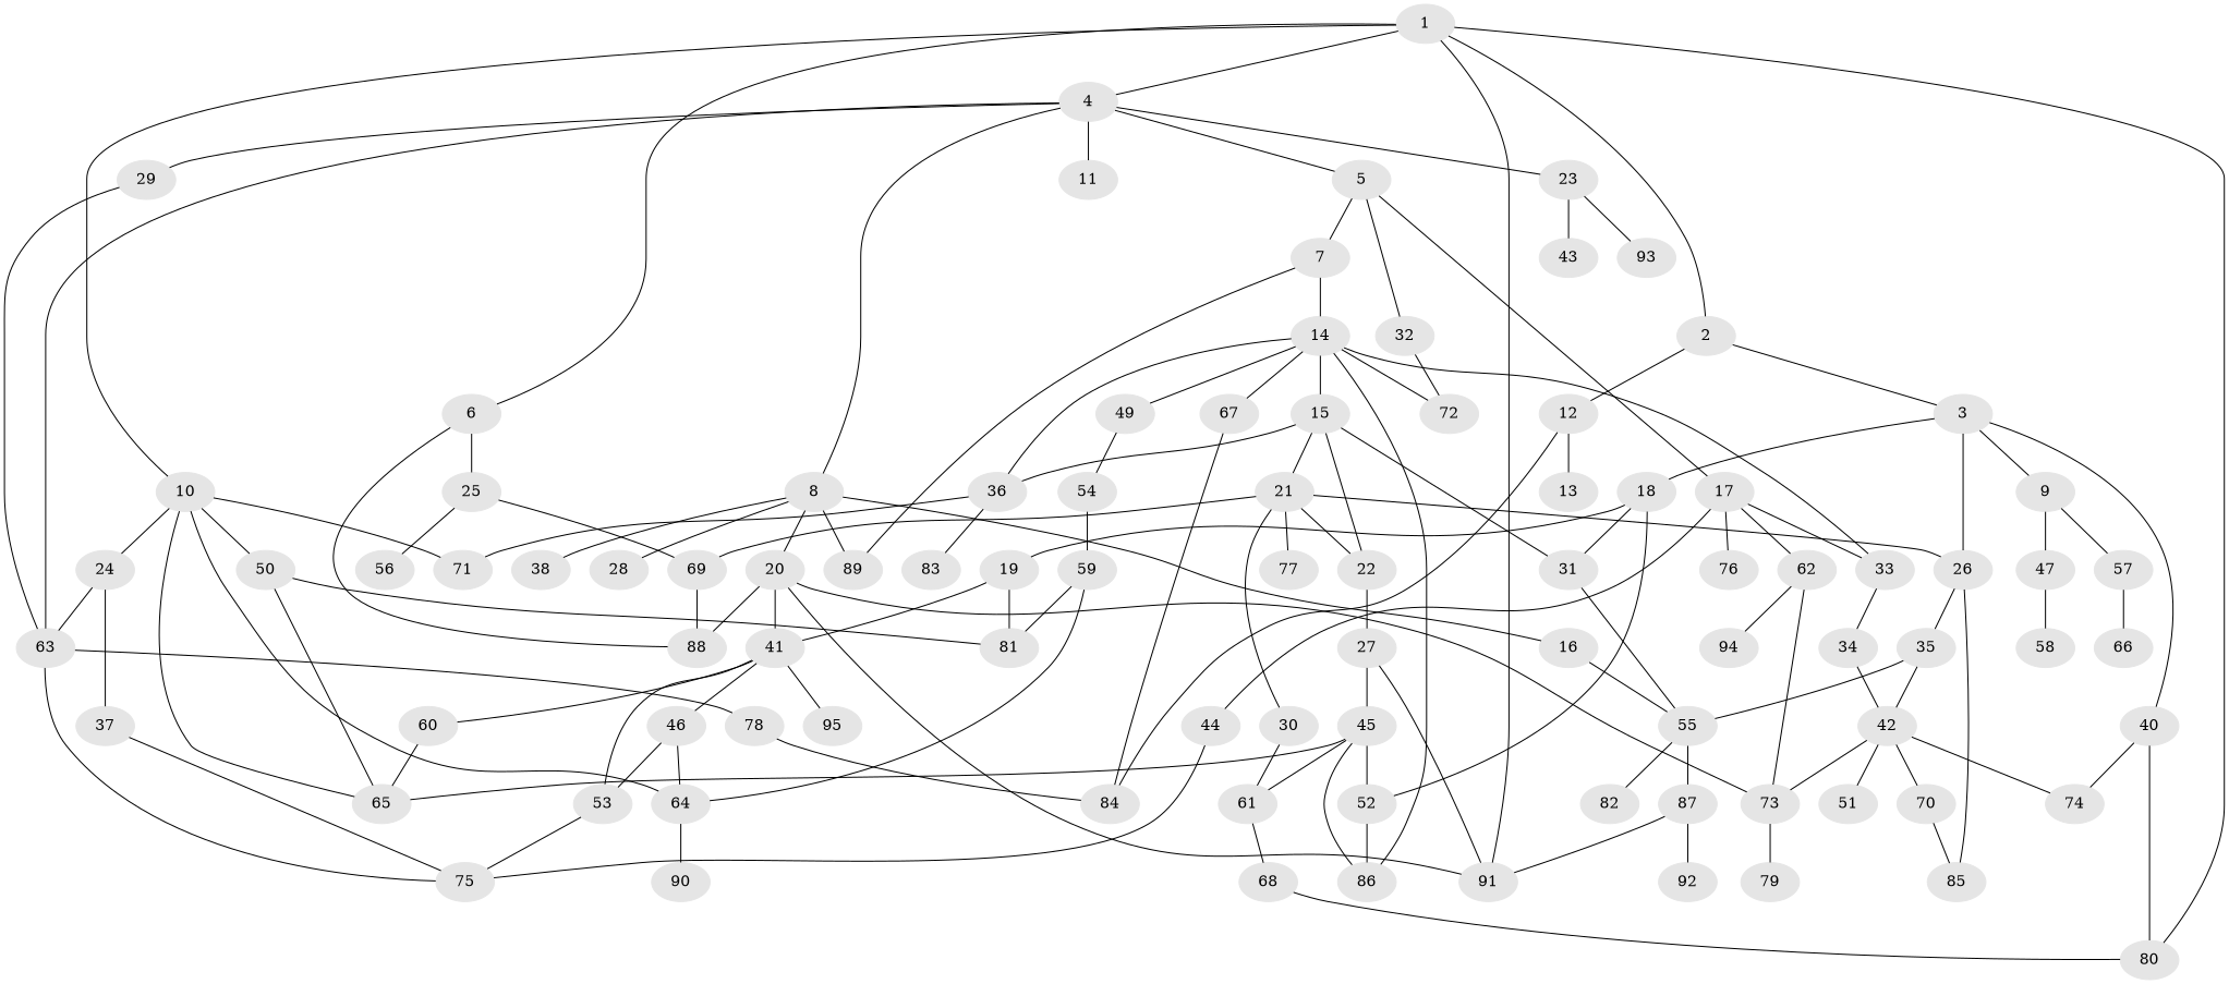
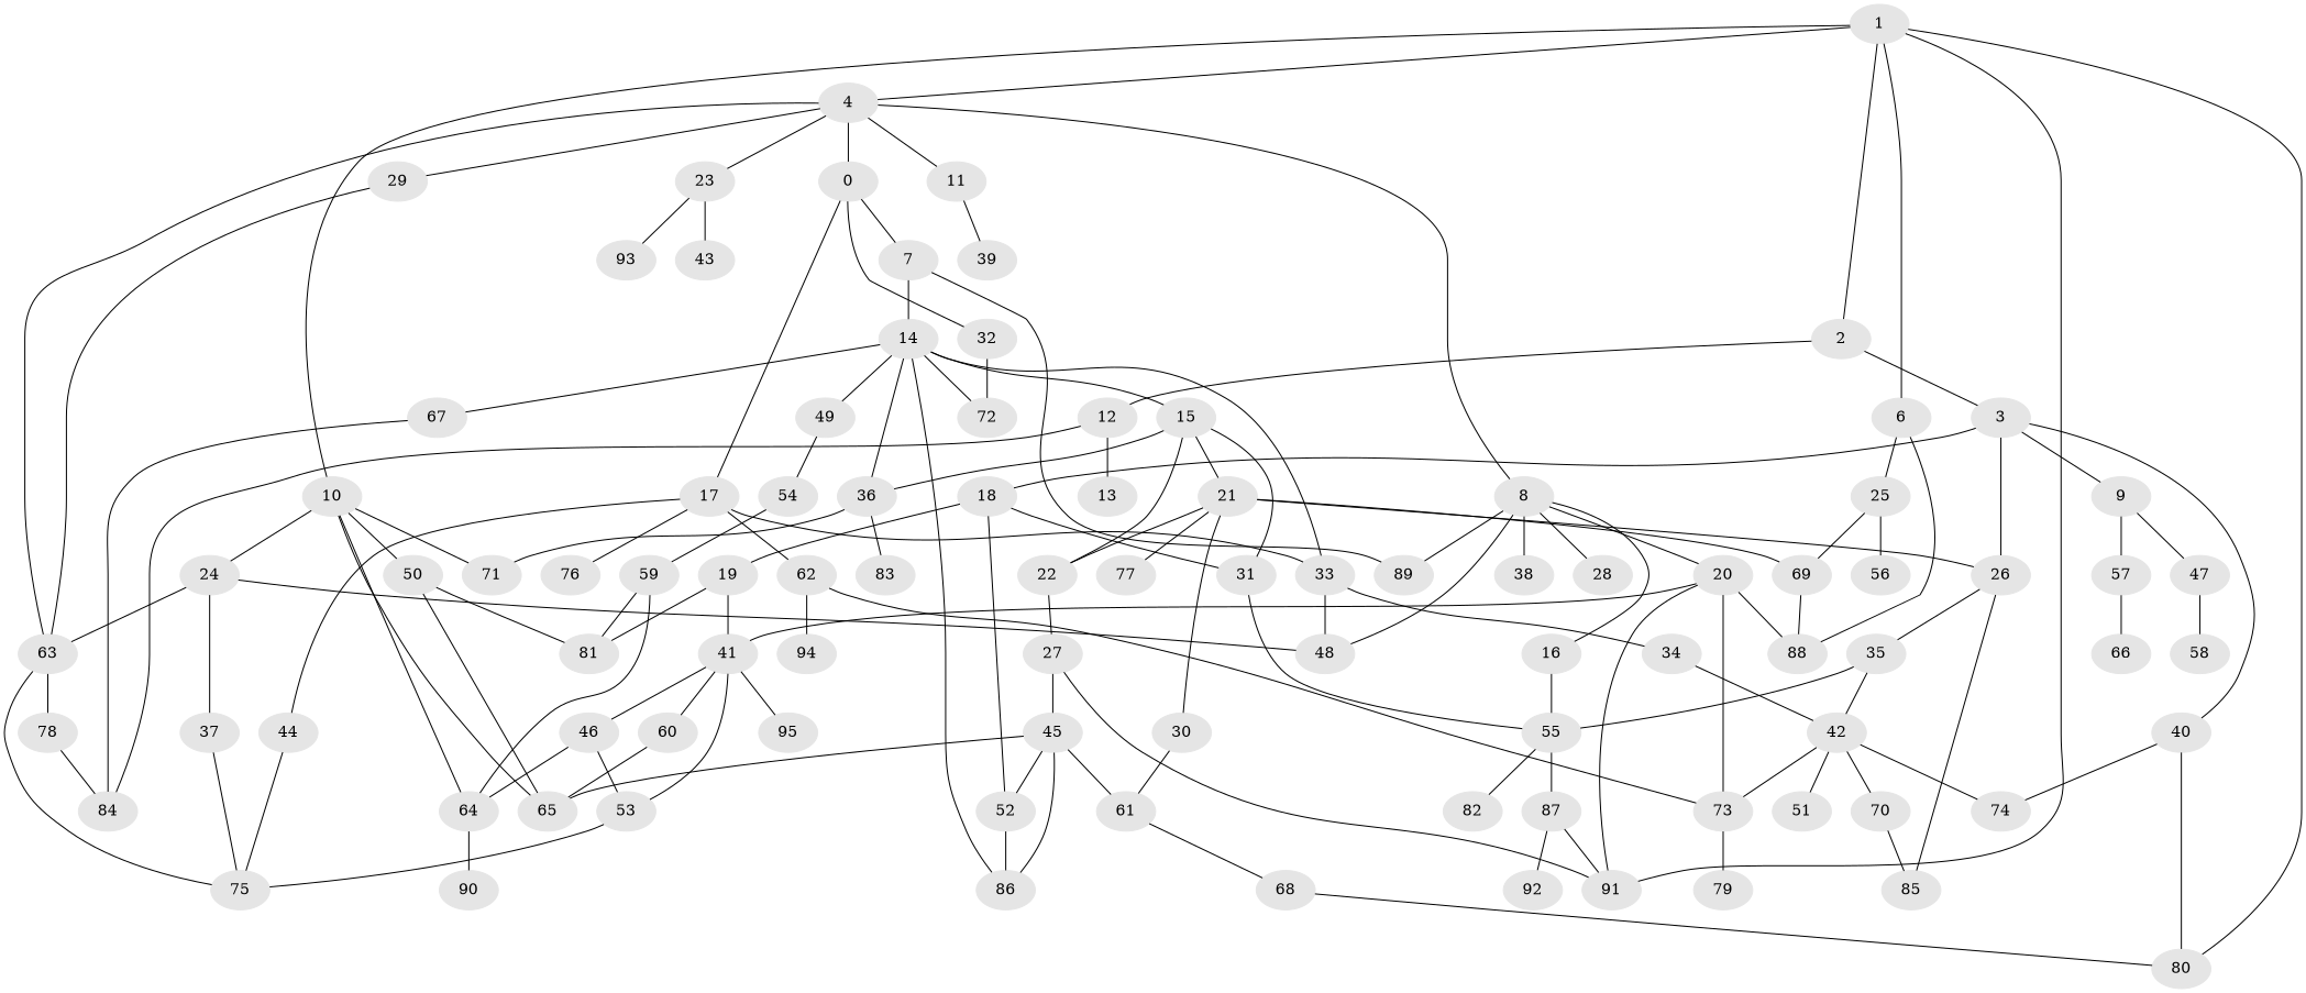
  graph {
    node [color=gray90 style=filled]
    1
    2
    4
    6
    10
    80
    91
    3
    12
-   5
+   5 [label=0]
    8
    11
    23
    29
    63
    25
    88
    24
    50
    64
    65
    71
    9
    18
    26
    40
    13
    84
    47
    57
    31
    19
    52
    35
    85
    74
    7
    17
    32
    89
    16
    20
    28
    38
+   48
+   39
    43
    93
    75
    78
    14
    33
    44
    62
    76
    72
    69
    56
    15
    36
    49
    67
    86
    55
    41
    73
    58
    66
    37
    81
    90
    21
    22
    34
    83
    54
    30
    77
    27
    82
    87
    94
    46
    53
    60
    95
    79
    61
    45
    42
    68
    51
    70
    59
    92
    1 -- 2
    1 -- 4
    1 -- 6
    1 -- 10
    1 -- 80
    1 -- 91
    2 -- 3
    2 -- 12
    4 -- 5
    4 -- 8
    4 -- 11
    4 -- 23
    4 -- 29
    4 -- 63
    6 -- 25
    6 -- 88
    10 -- 24
    10 -- 50
    10 -- 64
    10 -- 65
    10 -- 71
    3 -- 9
    3 -- 18
    3 -- 26
    3 -- 40
    12 -- 13
    12 -- 84
    5 -- 7
    5 -- 17
    5 -- 32
    8 -- 89
    8 -- 16
    8 -- 20
    8 -- 28
    8 -- 38
+   8 -- 48
+   11 -- 39
    23 -- 43
    23 -- 93
    29 -- 63
    63 -- 75
    63 -- 78
    25 -- 69
    25 -- 56
    24 -- 63
+   24 -- 48
    24 -- 37
    50 -- 65
    50 -- 81
    64 -- 90
    9 -- 47
    9 -- 57
    18 -- 31
    18 -- 19
    18 -- 52
    26 -- 35
    26 -- 85
    40 -- 80
    40 -- 74
    47 -- 58
    57 -- 66
    31 -- 55
    19 -- 41
    19 -- 81
    52 -- 86
    35 -- 55
    35 -- 42
    7 -- 89
    7 -- 14
    17 -- 33
    17 -- 44
    17 -- 62
    17 -- 76
    32 -- 72
    16 -- 55
    20 -- 91
    20 -- 88
    20 -- 41
    20 -- 73
    78 -- 84
    14 -- 33
    14 -- 72
    14 -- 15
    14 -- 36
    14 -- 49
    14 -- 67
    14 -- 86
+   33 -- 48
    33 -- 34
    44 -- 75
    62 -- 73
    62 -- 94
    69 -- 88
    15 -- 31
    15 -- 36
    15 -- 21
    15 -- 22
    36 -- 71
    36 -- 83
    49 -- 54
    67 -- 84
    55 -- 82
    55 -- 87
    41 -- 46
    41 -- 53
    41 -- 60
    41 -- 95
    73 -- 79
    37 -- 75
    21 -- 26
    21 -- 69
    21 -- 22
    21 -- 30
    21 -- 77
    22 -- 27
    34 -- 42
    54 -- 59
    30 -- 61
    27 -- 91
    27 -- 45
    87 -- 91
    87 -- 92
    46 -- 64
    46 -- 53
    53 -- 75
    60 -- 65
    61 -- 68
    45 -- 65
    45 -- 52
    45 -- 86
    45 -- 61
    42 -- 74
    42 -- 73
    42 -- 51
    42 -- 70
    68 -- 80
    70 -- 85
    59 -- 64
    59 -- 81
  }
